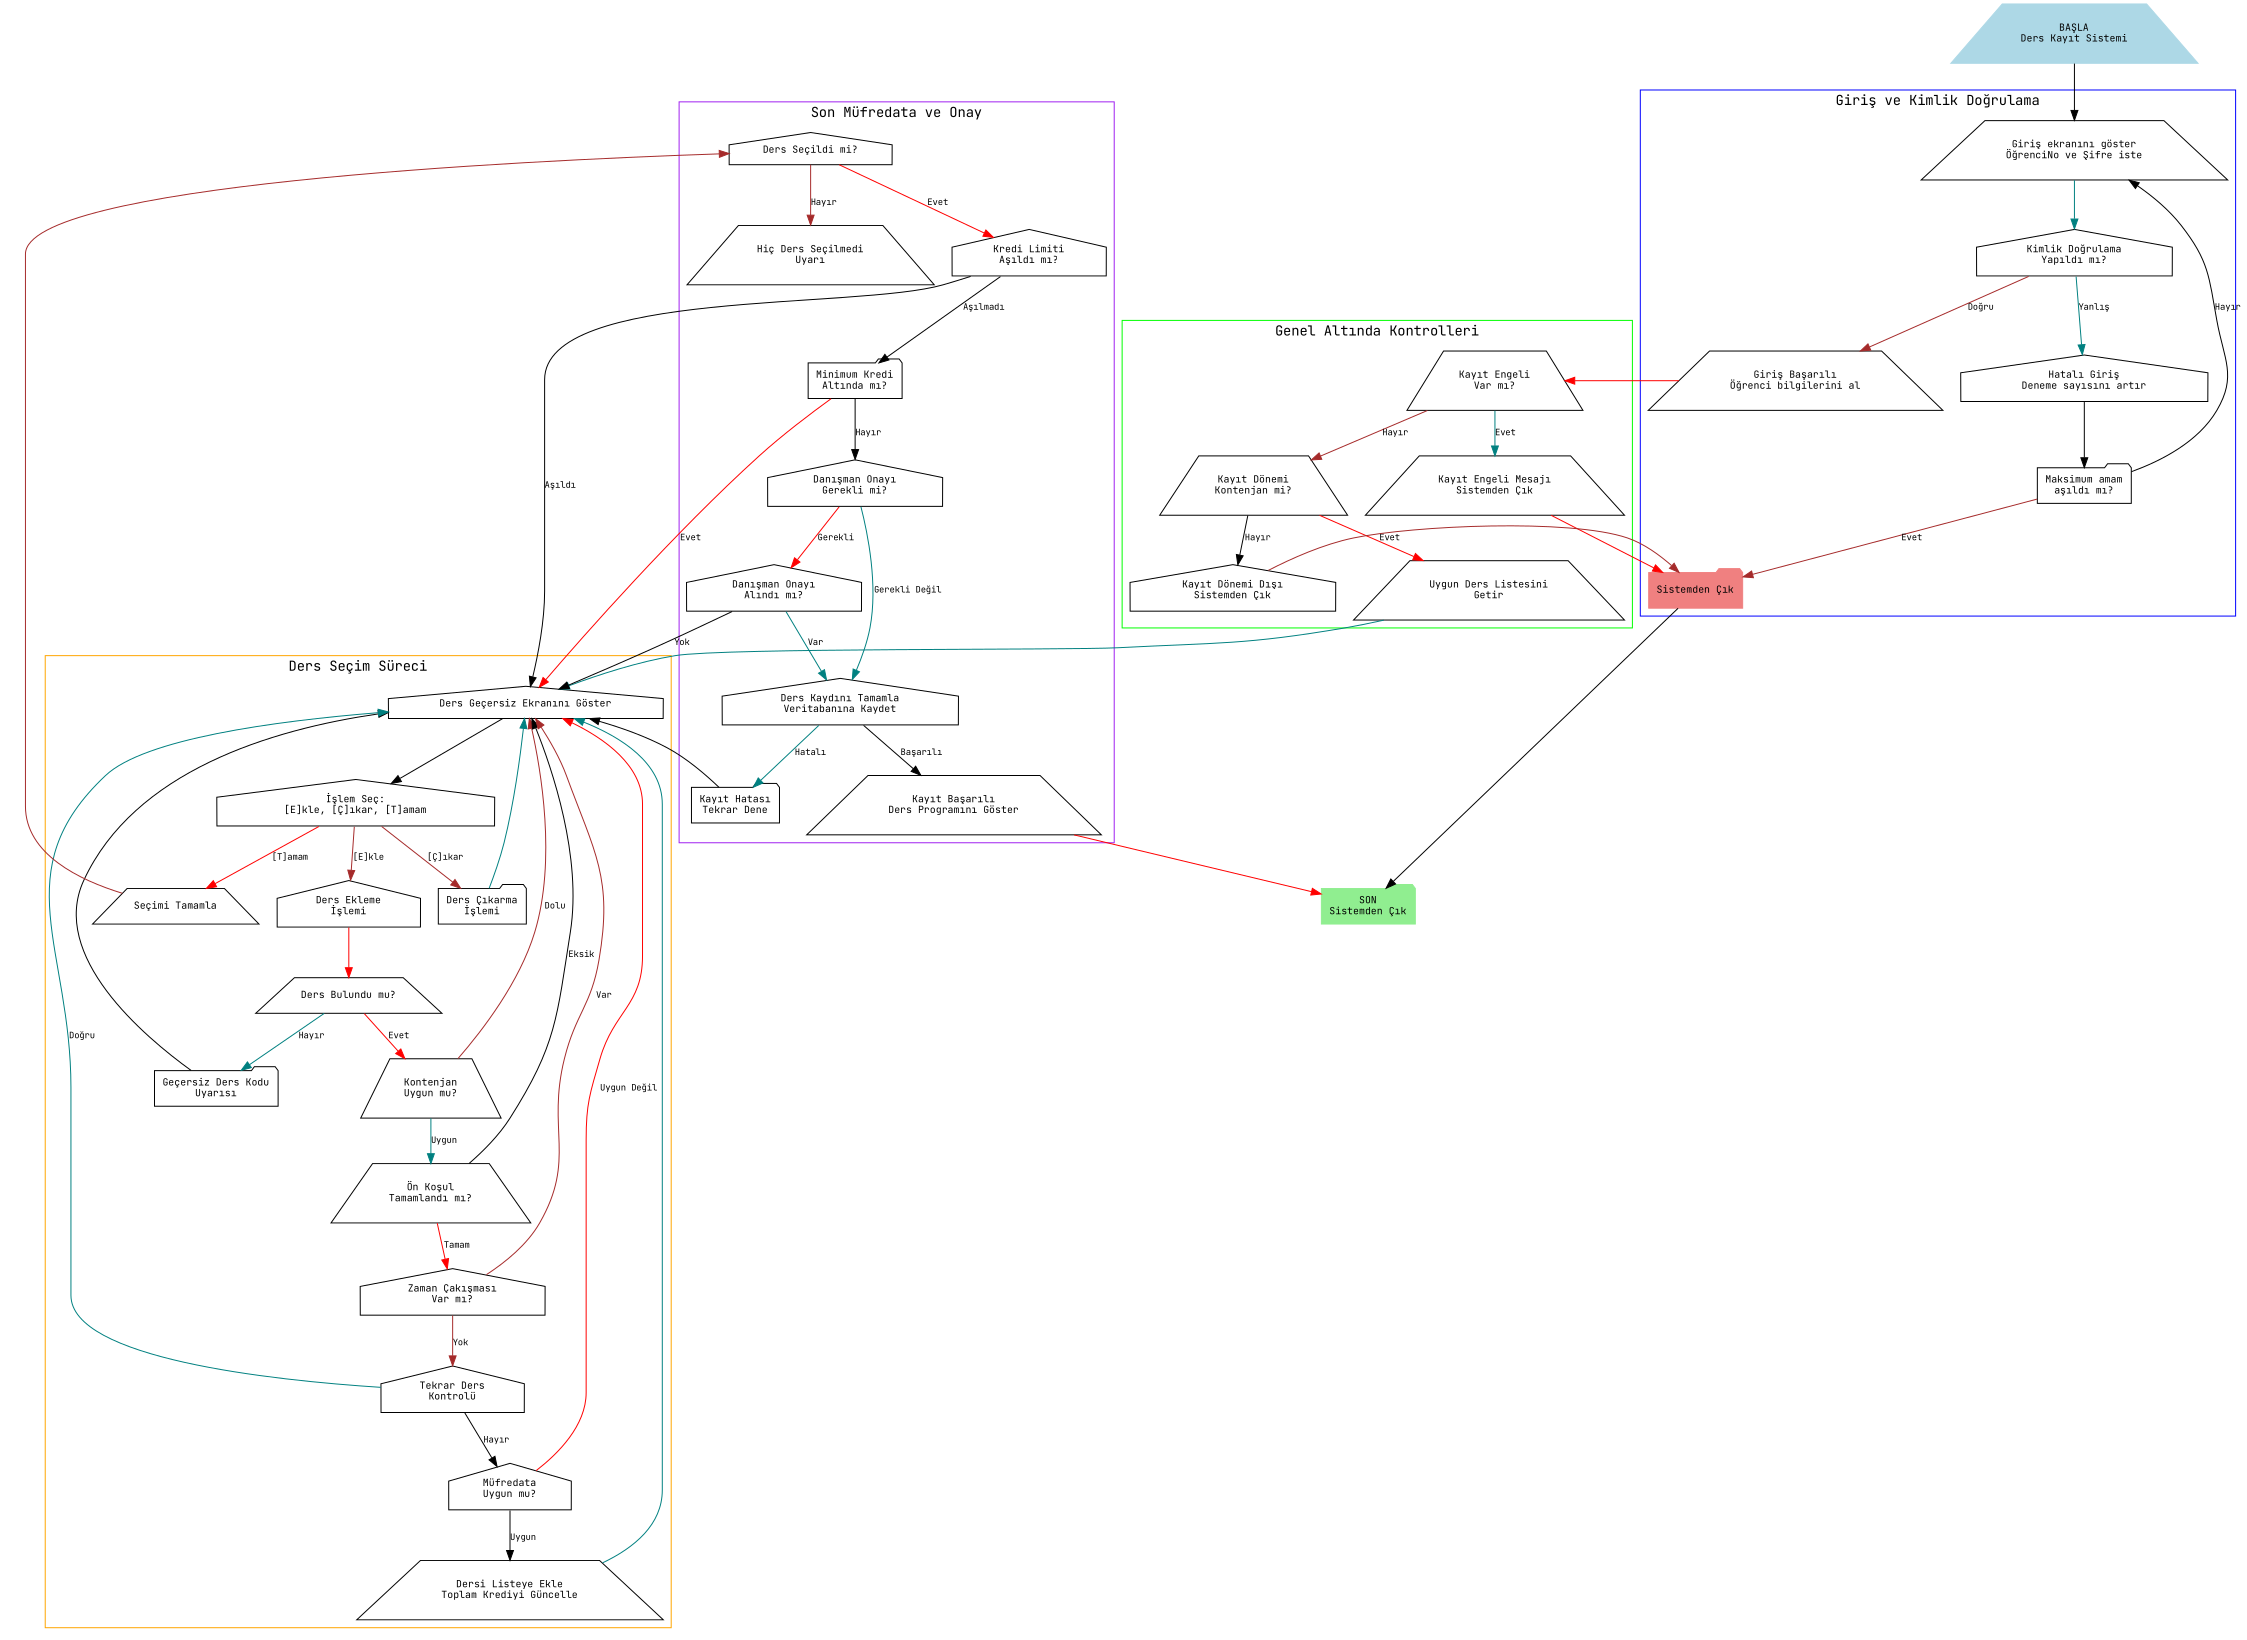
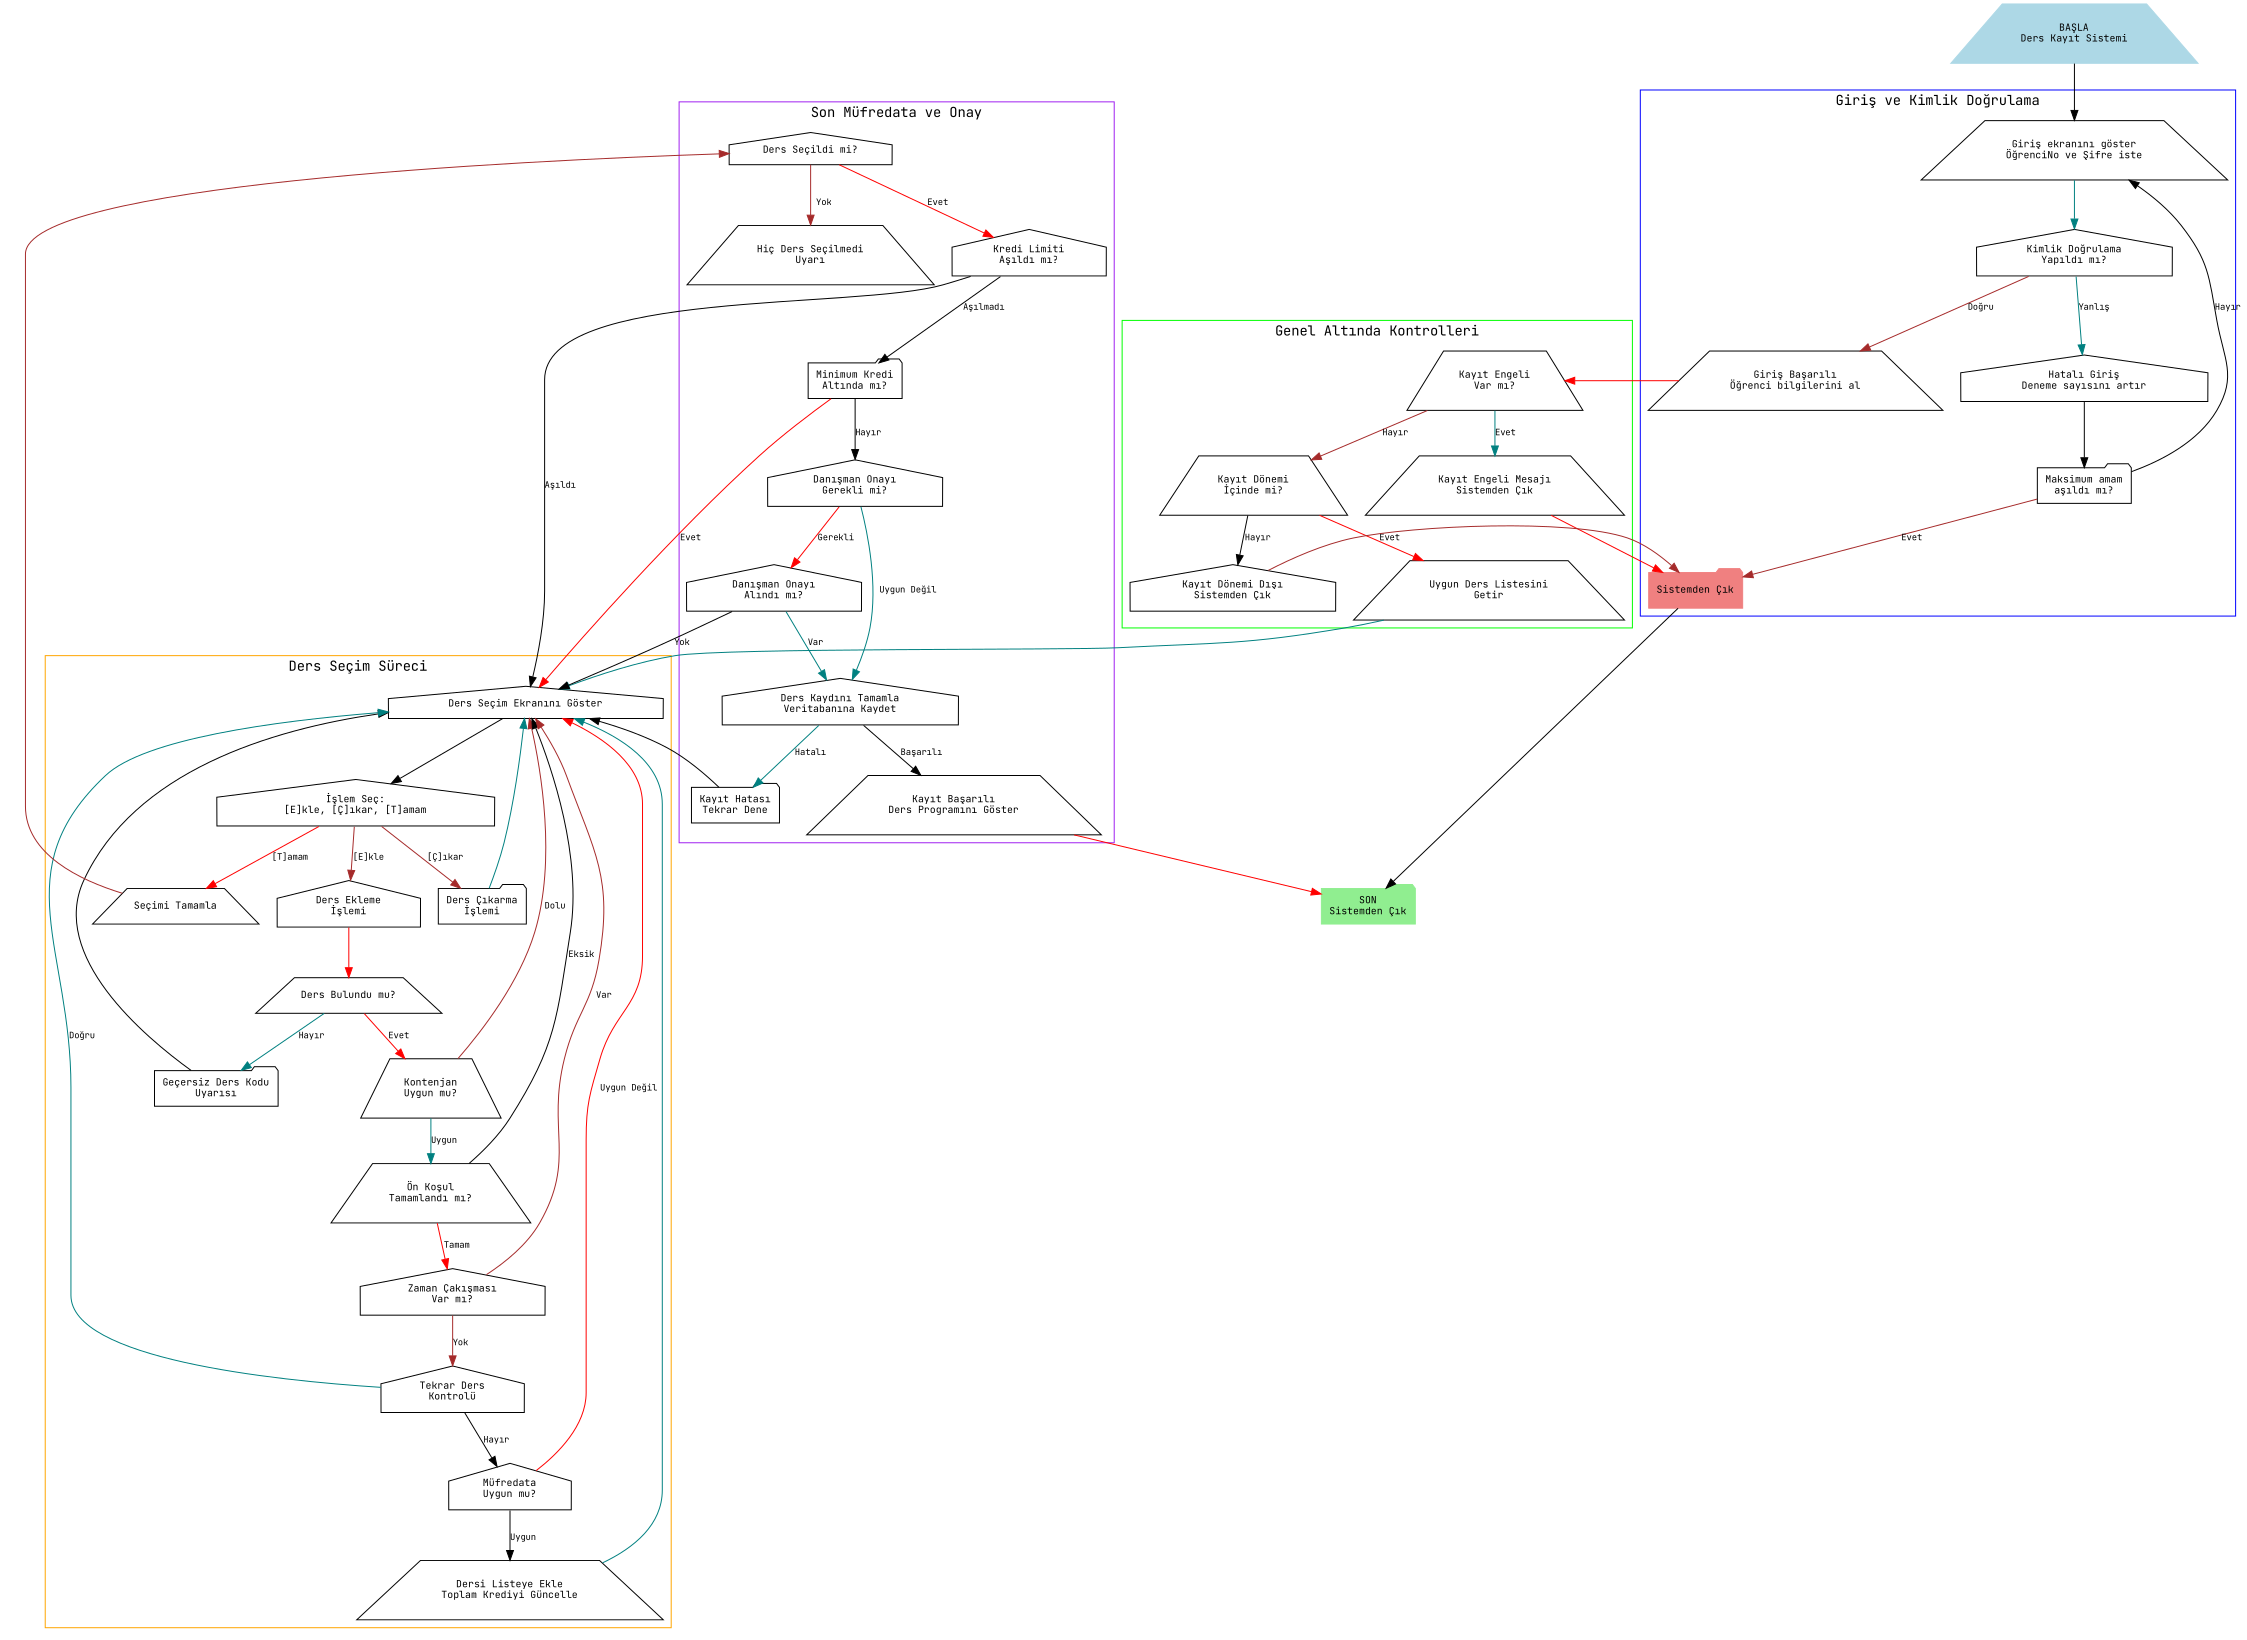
  digraph {
    fontname="JetBrains Mono"
    rankdir=TB
    node [fontname="JetBrains Mono" fontsize=10 shape=trapezium]
    edge [color=black fontname="JetBrains Mono" fontsize=9]
    n1 [label="Giriş ekranını göster\nÖğrenciNo ve Şifre iste"]
    n2 [label="Kimlik Doğrulama\nYapıldı mı?" shape=house]
    n3 [label="Giriş Başarılı\nÖğrenci bilgilerini al"]
    n4 [label="Hatalı Giriş\nDeneme sayısını artır" shape=house]
    n5 [label="Maksimum amam\naşıldı mı?" shape=folder]
    n6 [color=lightcoral label="Sistemden Çık" shape=folder style=filled]
    n7 [label="Kayıt Engeli\nVar mı?"]
    n8 [label="Kayıt Engeli Mesajı\nSistemden Çık"]
-   n9 [label="Kayıt Dönemi\nKontenjan mi?"]
+   n9 [label="Kayıt Dönemi\nİçinde mi?"]
    n10 [label="Kayıt Dönemi Dışı\nSistemden Çık" shape=house]
    n11 [label="Uygun Ders Listesini\nGetir"]
-   n12 [label="Ders Geçersiz Ekranını Göster" shape=house]
+   n12 [label="Ders Seçim Ekranını Göster" shape=house]
    n13 [label="İşlem Seç:\n[E]kle, [Ç]ıkar, [T]amam" shape=house]
    n14 [label="Ders Ekleme\nİşlemi" shape=house]
    n15 [label="Ders Bulundu mu?"]
    n16 [label="Geçersiz Ders Kodu\nUyarısı" shape=folder]
    n17 [label="Kontenjan\nUygun mu?"]
    n18 [label="Ön Koşul\nTamamlandı mı?"]
    n19 [label="Zaman Çakışması\nVar mı?" shape=house]
    n20 [label="Tekrar Ders\nKontrolü" shape=house]
    n21 [label="Müfredata\nUygun mu?" shape=house]
    n22 [label="Dersi Listeye Ekle\nToplam Krediyi Güncelle"]
    n23 [label="Ders Çıkarma\nİşlemi" shape=folder]
    n24 [label="Seçimi Tamamla"]
    n25 [label="Ders Seçildi mi?" shape=house]
    n26 [label="Hiç Ders Seçilmedi\nUyarı"]
    n27 [label="Kredi Limiti\nAşıldı mı?" shape=house]
    n28 [label="Minimum Kredi\nAltında mı?" shape=folder]
    n29 [label="Danışman Onayı\nGerekli mi?" shape=house]
    n30 [label="Danışman Onayı\nAlındı mı?" shape=house]
    n31 [label="Ders Kaydını Tamamla\nVeritabanına Kaydet" shape=house]
    n32 [label="Kayıt Başarılı\nDers Programını Göster"]
    n33 [label="Kayıt Hatası\nTekrar Dene" shape=folder]
    n34 [color=lightgreen label="SON\nSistemden Çık" shape=folder style=filled]
    n35 [color=lightblue label="BAŞLA\nDers Kayıt Sistemi" style=filled]
    subgraph cluster_1 {
      color=blue
      label="Giriş ve Kimlik Doğrulama"
      n1
      n2
      n3
      n4
      n5
      n6
    }
    subgraph cluster_2 {
      color=green
      label="Genel Altında Kontrolleri"
      n7
      n8
      n9
      n10
      n11
    }
    subgraph cluster_3 {
      color=orange
      label="Ders Seçim Süreci"
      n12
      n13
      n14
      n15
      n16
      n17
      n18
      n19
      n20
      n21
      n22
      n23
      n24
    }
    subgraph cluster_4 {
      color=purple
      label="Son Müfredata ve Onay"
      n25
      n26
      n27
      n28
      n29
      n30
      n31
      n32
      n33
    }
    n1 -> n2 [color=teal]
    n2 -> n3 [color=brown label="Doğru"]
    n2 -> n4 [color=teal label="Yanlış"]
    n3 -> n7 [color=red]
    n4 -> n5
    n5 -> n1 [label="Hayır"]
    n5 -> n6 [color=brown label=Evet]
    n6 -> n34
    n7 -> n8 [color=teal label=Evet]
    n7 -> n9 [color=brown label="Hayır"]
    n8 -> n6 [color=red]
    n9 -> n10 [label="Hayır"]
    n9 -> n11 [color=red label=Evet]
    n10 -> n6 [color=brown]
    n11 -> n12 [color=teal]
    n12 -> n13
    n13 -> n14 [color=brown label="[E]kle"]
    n13 -> n23 [color=brown label="[Ç]ıkar"]
    n13 -> n24 [color=red label="[T]amam"]
    n14 -> n15 [color=red]
    n15 -> n16 [color=teal label="Hayır"]
    n15 -> n17 [color=red label=Evet]
    n16 -> n12
    n17 -> n12 [color=brown label=Dolu]
    n17 -> n18 [color=teal label=Uygun]
    n18 -> n12 [label=Eksik]
    n18 -> n19 [color=red label=Tamam]
    n19 -> n12 [color=brown label=Var]
    n19 -> n20 [color=brown label=Yok]
    n20 -> n12 [color=teal label="Doğru"]
    n20 -> n21 [label="Hayır"]
    n21 -> n12 [color=red label="Uygun Değil"]
    n21 -> n22 [label=Uygun]
    n22 -> n12 [color=teal]
    n23 -> n12 [color=teal]
    n24 -> n25 [color=brown]
-   n25 -> n26 [color=brown label="Hayır"]
+   n25 -> n26 [color=brown label=Yok]
    n25 -> n27 [color=red label=Evet]
    n27 -> n12 [label="Aşıldı"]
    n27 -> n28 [label="Aşılmadı"]
    n28 -> n12 [color=red label=Evet]
    n28 -> n29 [label="Hayır"]
    n29 -> n30 [color=red label=Gerekli]
-   n29 -> n31 [color=teal label="Gerekli Değil"]
+   n29 -> n31 [color=teal label="Uygun Değil"]
    n30 -> n12 [label=Yok]
    n30 -> n31 [color=teal label=Var]
    n31 -> n32 [label="Başarılı"]
    n31 -> n33 [color=teal label="Hatalı"]
    n32 -> n34 [color=red]
    n33 -> n12
    n35 -> n1
  }
